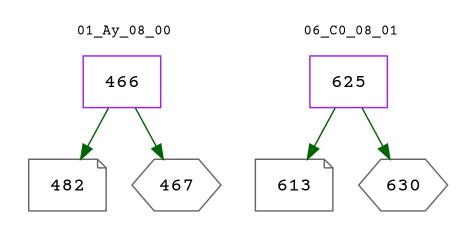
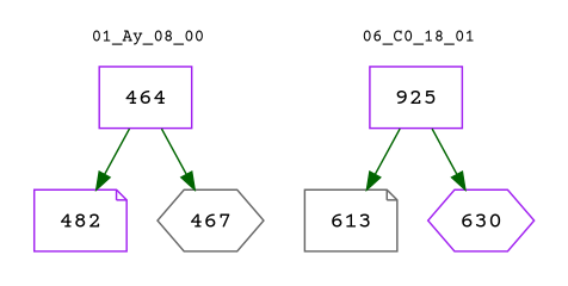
  digraph {
    fontname="Courier Prime"
    node [color=purple fontname="Courier Prime" shape=box]
    edge [color=darkgreen fontname="Courier Prime"]
-   n1 [label=466]
-   n2 [color=gray40 label=482 shape=note]
+   n1 [label=464]
+   n2 [label=482 shape=note]
    n3 [color=gray40 label=467 shape=hexagon]
-   n4 [label=625]
+   n4 [label=925]
    n5 [color=gray40 label=613 shape=note]
-   n6 [color=gray40 label=630 shape=hexagon]
+   n6 [label=630 shape=hexagon]
    subgraph cluster_1 {
      color=white
      fontsize=10
      label="01_Ay_08_00"
      n1
      n2
      n3
    }
    subgraph cluster_2 {
      color=white
      fontsize=10
-     label="06_C0_08_01"
+     label="06_C0_18_01"
      n4
      n5
      n6
    }
    n1 -> n2
    n1 -> n3
    n4 -> n5
    n4 -> n6
  }
